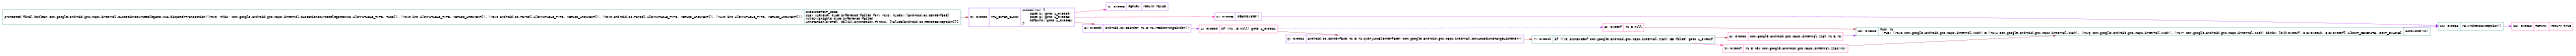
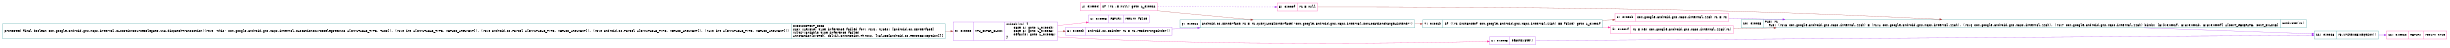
  digraph {
    fontname="DejaVu Sans Mono"
    rankdir=LR
    node [color=purple fontname="DejaVu Sans Mono" shape=record]
    edge [color=brown fontname="DejaVu Sans Mono"]
    n1 [label="{0\:\ 0x0000|MTH_ENTER_BLOCK\l|switch(r1) \{\l    case 1: goto L_0x0009;\l    case 2: goto L_0x0005;\l    default: goto L_0x0003;\l\}\l}"]
    n2 [label="{1\:\ 0x0003|RETURN\l|return false\l}"]
    n3 [label="{2\:\ 0x0005|deactivate()\l}"]
    n4 [label="{3\:\ 0x0009|android.os.IBinder r1 = r2.readStrongBinder()\l}"]
    n5 [color=teal label="{11\:\ 0x0028|r3.writeNoException()\l}"]
    n6 [color=deeppink label="{4\:\ 0x000d|if (r1 != null) goto L_0x0011\l}"]
    n7 [color=deeppink label="{12\:\ 0x002c|RETURN\l|return true\l}"]
    n8 [color=deeppink label="{5\:\ 0x000f|r1 = null\l}"]
-   n9 [label="{6\:\ 0x0011|android.os.IInterface r2 = r1.queryLocalInterface(\"com.google.android.gms.maps.internal.IOnLocationChangeListener\")\l}"]
+   n9 [color=teal label="{6\:\ 0x0011|android.os.IInterface r2 = r1.queryLocalInterface(\"com.google.android.gms.maps.internal.IOnLocationChangeListener\")\l}"]
    n10 [color=teal label="{10\:\ 0x0025|PHI: r1 \l  PHI: (r1v3 com.google.android.gms.maps.internal.zzah) = (r1v4 com.google.android.gms.maps.internal.zzah), (r1v6 com.google.android.gms.maps.internal.zzah), (r1v7 com.google.android.gms.maps.internal.zzah) binds: [B:9:0x001f, B:8:0x001b, B:5:0x000f] A[DONT_GENERATE, DONT_INLINE]\l|activate(r1)\l}"]
    n11 [color=teal label="{7\:\ 0x0019|if ((r2 instanceof com.google.android.gms.maps.internal.zzah) == false) goto L_0x001f\l}"]
    n12 [color=deeppink label="{8\:\ 0x001b|com.google.android.gms.maps.internal.zzah r1 = r2\l}"]
    n13 [color=deeppink label="{9\:\ 0x001f|r1 = new com.google.android.gms.maps.internal.zzai(r1)\l}"]
    n14 [color=teal label="{protected final boolean com.google.android.gms.maps.internal.ILocationSourceDelegate.zza.dispatchTransaction((r0v0 'this' com.google.android.gms.maps.internal.ILocationSourceDelegate$zza A[IMMUTABLE_TYPE, THIS]), (r1v0 int A[IMMUTABLE_TYPE, METHOD_ARGUMENT]), (r2v0 android.os.Parcel A[IMMUTABLE_TYPE, METHOD_ARGUMENT]), (r3v0 android.os.Parcel A[IMMUTABLE_TYPE, METHOD_ARGUMENT]), (r4v0 int A[IMMUTABLE_TYPE, METHOD_ARGUMENT]))  | INCONSISTENT_CODE\lJADX WARNING: type inference failed for: r2v2, types: [android.os.IInterface]\lMulti\-variable type inference failed\lAnnotation[SYSTEM, dalvik.annotation.Throws, \{value=[android.os.RemoteException]\}]\l}"]
    n1 -> n2 [color=deeppink]
    n1 -> n3 [color=deeppink]
    n1 -> n4
    n3 -> n5 [color=purple]
-   n4 -> n6 [color=purple]
+   n4 -> n9 [color=purple]
    n5 -> n7 [color=purple]
    n6 -> n8 [color=purple style=dashed]
    n6 -> n9
    n8 -> n10
    n9 -> n11
    n10 -> n5 [color=purple]
    n11 -> n12 [style=solid]
    n11 -> n13 [color=deeppink]
    n12 -> n10 [color=purple]
    n13 -> n10
    n14 -> n1
  }
